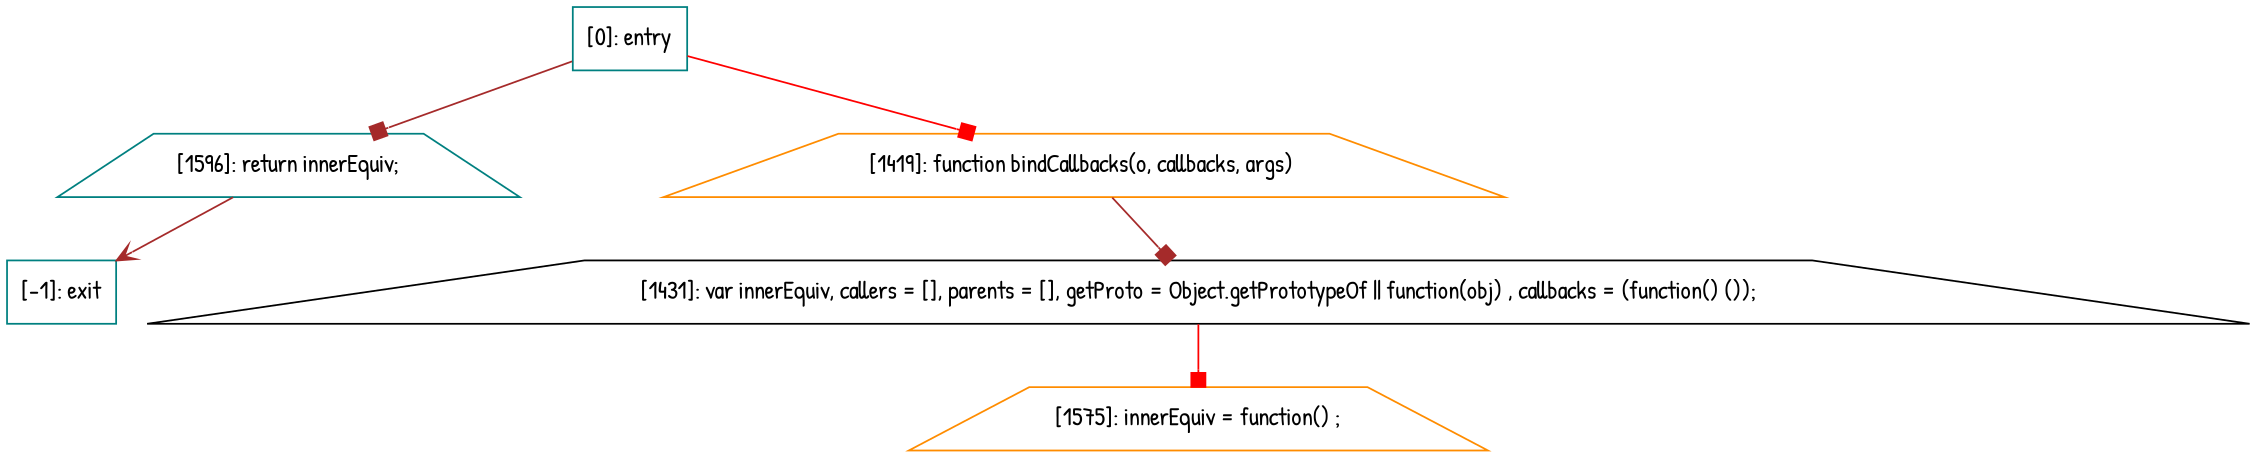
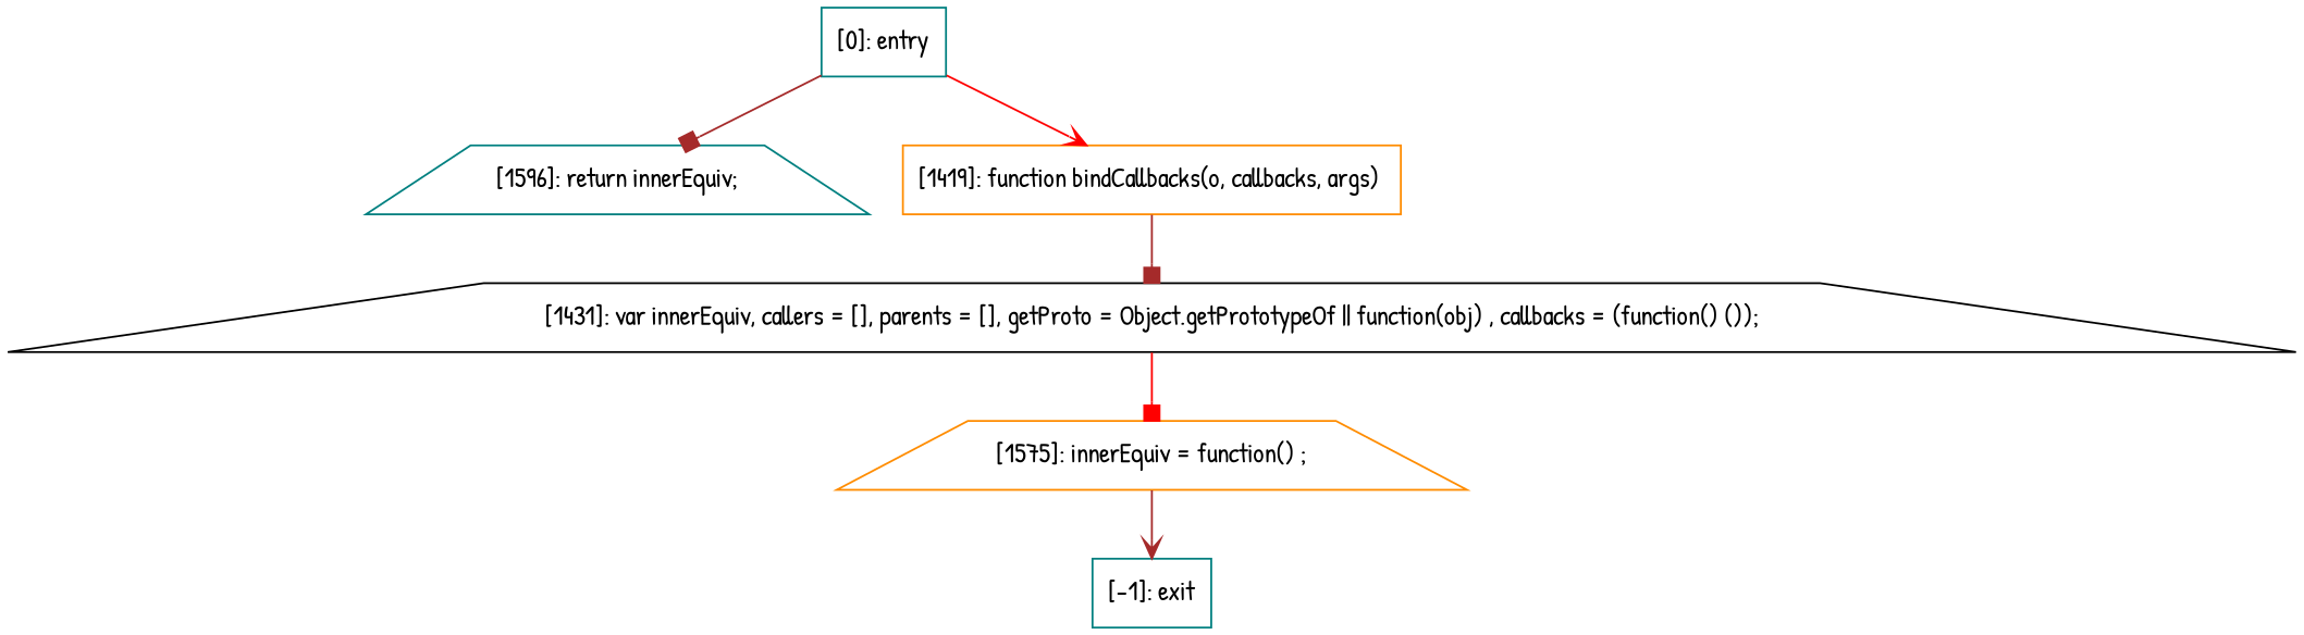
  digraph {
    fontname="Patrick Hand"
    node [color=teal fontname="Patrick Hand" shape=trapezium]
    edge [arrowhead=box color=brown fontname="Patrick Hand"]
    n1 [color=black label="[1431]: var innerEquiv, callers = [], parents = [], getProto = Object.getPrototypeOf || function(obj) , callbacks = (function() ());\n"]
    n2 [color=darkorange label="[1575]: innerEquiv = function() ;\n"]
    n3 [label="[1596]: return innerEquiv;\n"]
    n4 [label="[-1]: exit" shape=box]
-   n5 [color=darkorange label="[1419]: function bindCallbacks(o, callbacks, args) \n"]
+   n5 [color=darkorange label="[1419]: function bindCallbacks(o, callbacks, args) \n" shape=box]
    n6 [label="[0]: entry" shape=box]
    n1 -> n2 [color=red]
-   n3 -> n4 [arrowhead=vee]
+   n2 -> n4 [arrowhead=vee]
    n5 -> n1
    n6 -> n3
-   n6 -> n5 [color=red]
+   n6 -> n5 [arrowhead=vee color=red]
  }
